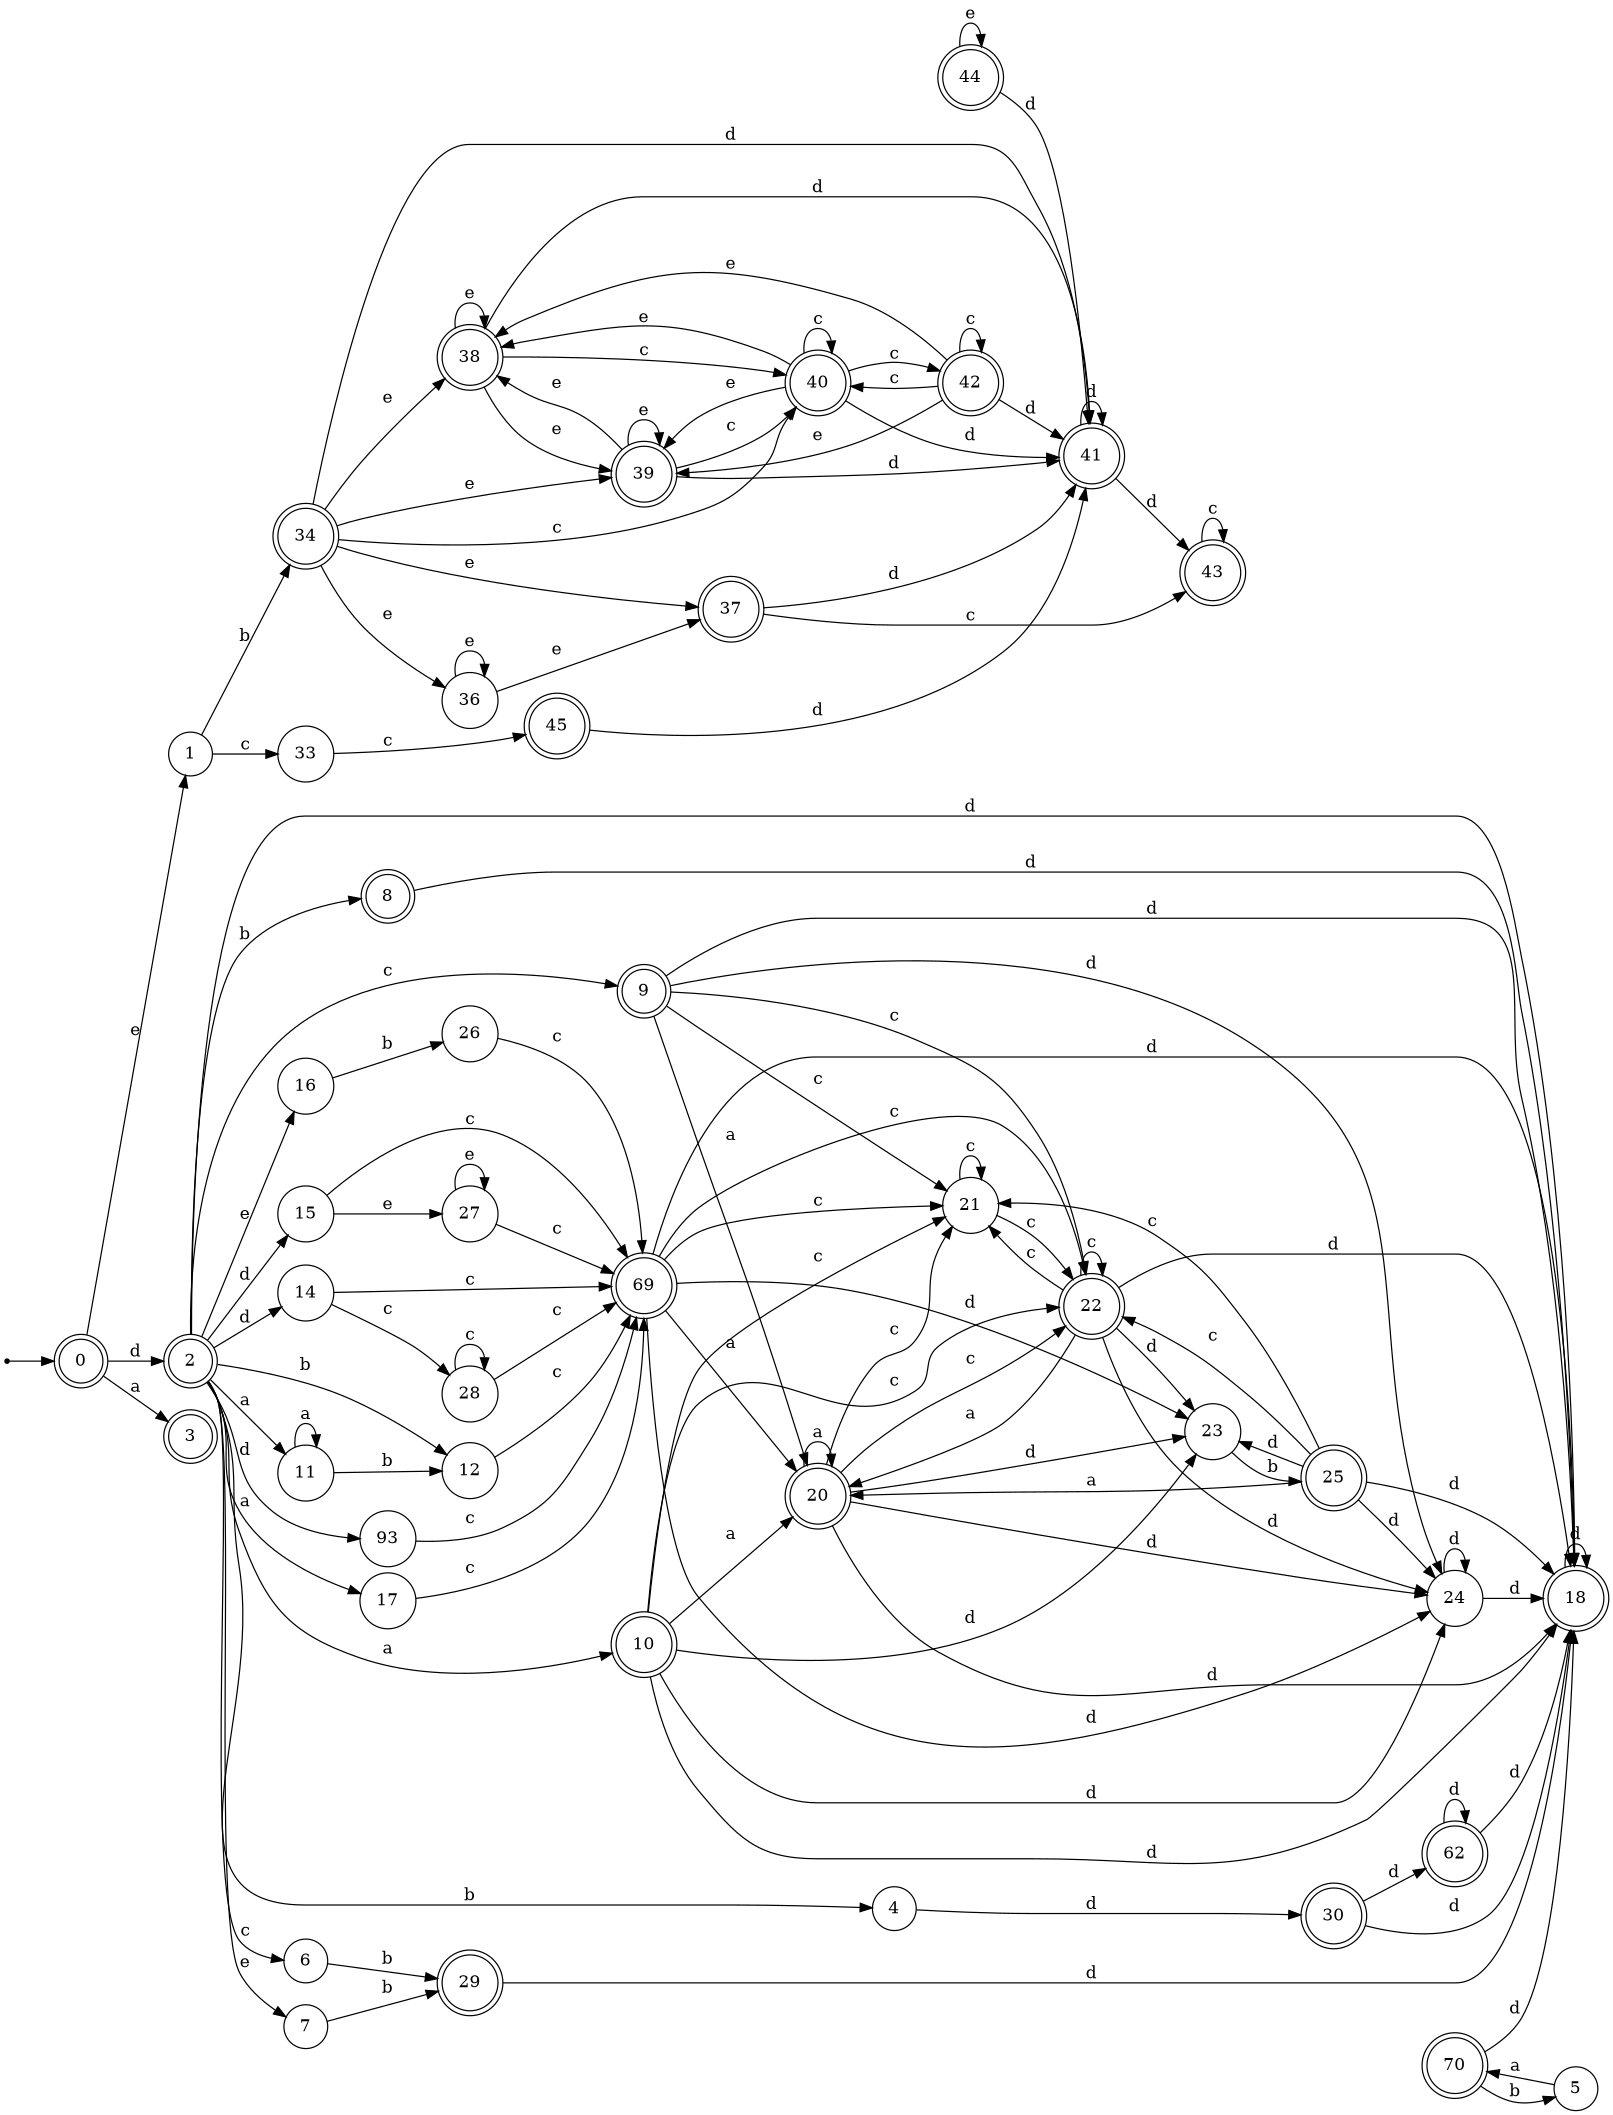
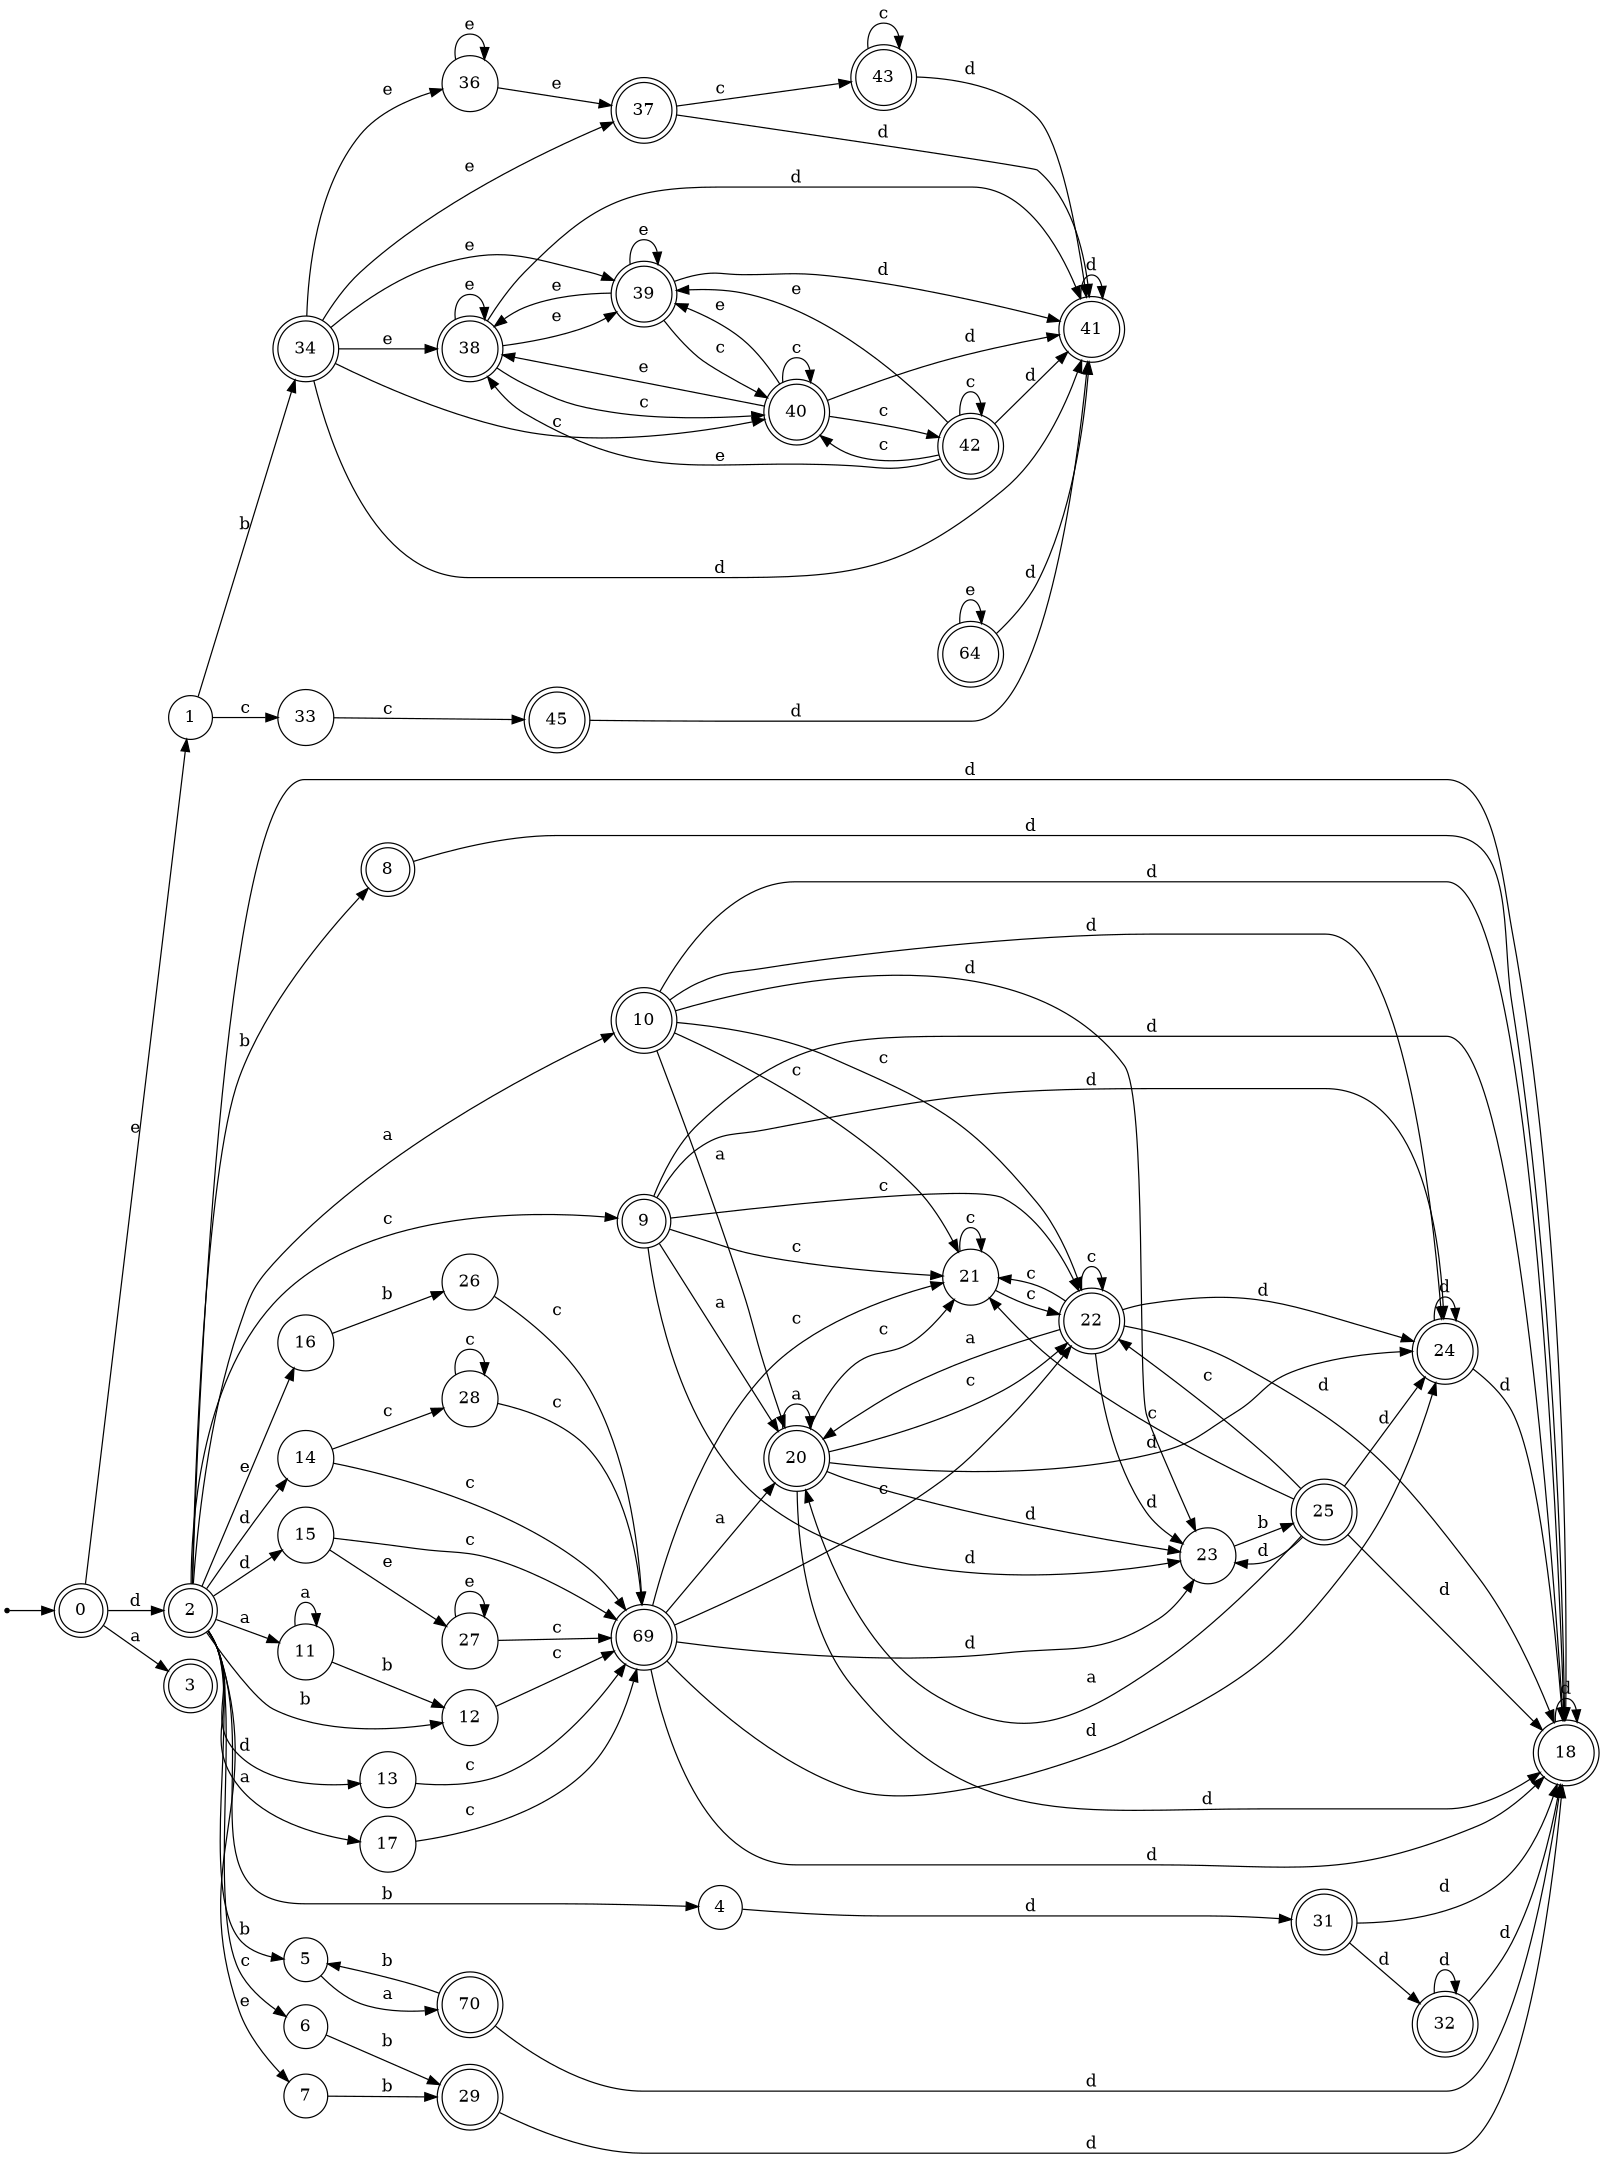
  digraph {
    rankdir=LR
    node [shape=doublecircle]
    dummy0 [shape=point]
    0
    1 [shape=circle]
    2
    3
    33 [shape=circle]
    34
    4 [shape=circle]
    5 [shape=circle]
    6 [shape=circle]
    7 [shape=circle]
    8
    9
    10
    11 [shape=circle]
    12 [shape=circle]
-   13 [shape=circle label=93]
+   13 [shape=circle]
    14 [shape=circle]
    15 [shape=circle]
    16 [shape=circle]
    17 [shape=circle]
    18
    45
    36 [shape=circle]
    37
    38
    39
    40
    41
-   31 [label=30]
+   31
    n31 [label=70]
    29
    20
    21 [shape=circle]
    22
    23 [shape=circle]
-   24 [shape=circle]
+   24
    n38 [label=69]
    28 [shape=circle]
    27 [shape=circle]
    26 [shape=circle]
-   32 [label=62]
+   32
    25
    43
    42
-   44
+   44 [label=64]
    dummy0 -> 0
    0 -> 1 [label=e]
    0 -> 2 [label=d]
    0 -> 3 [label=a]
    1 -> 33 [label=c]
    1 -> 34 [label=b]
    2 -> 4 [label=b]
+   2 -> 5 [label=b]
    2 -> 6 [label=c]
    2 -> 7 [label=e]
    2 -> 8 [label=b]
    2 -> 9 [label=c]
    2 -> 10 [label=a]
    2 -> 11 [label=a]
    2 -> 12 [label=b]
    2 -> 13 [label=d]
    2 -> 14 [label=d]
    2 -> 15 [label=d]
    2 -> 16 [label=e]
    2 -> 17 [label=a]
    2 -> 18 [label=d]
    33 -> 45 [label=c]
    34 -> 36 [label=e]
    34 -> 37 [label=e]
    34 -> 38 [label=e]
    34 -> 39 [label=e]
    34 -> 40 [label=c]
    34 -> 41 [label=d]
    4 -> 31 [label=d]
    5 -> n31 [label=a]
    6 -> 29 [label=b]
    7 -> 29 [label=b]
    8 -> 18 [label=d]
    9 -> 18 [label=d]
    9 -> 20 [label=a]
    9 -> 21 [label=c]
    9 -> 22 [label=c]
+   9 -> 23 [label=d]
    9 -> 24 [label=d]
    10 -> 18 [label=d]
    10 -> 20 [label=a]
    10 -> 21 [label=c]
    10 -> 22 [label=c]
    10 -> 23 [label=d]
    10 -> 24 [label=d]
    11 -> 11 [label=a]
    11 -> 12 [label=b]
    12 -> n38 [label=c]
    13 -> n38 [label=c]
    14 -> n38 [label=c]
    14 -> 28 [label=c]
    15 -> n38 [label=c]
    15 -> 27 [label=e]
    16 -> 26 [label=b]
    17 -> n38 [label=c]
    18 -> 18 [label=d]
    45 -> 41 [label=d]
    36 -> 36 [label=e]
    36 -> 37 [label=e]
    37 -> 41 [label=d]
    37 -> 43 [label=c]
    38 -> 38 [label=e]
    38 -> 39 [label=e]
    38 -> 40 [label=c]
    38 -> 41 [label=d]
    39 -> 38 [label=e]
    39 -> 39 [label=e]
    39 -> 40 [label=c]
    39 -> 41 [label=d]
    40 -> 38 [label=e]
    40 -> 39 [label=e]
    40 -> 40 [label=c]
    40 -> 41 [label=d]
    40 -> 42 [label=c]
    41 -> 41 [label=d]
    31 -> 18 [label=d]
    31 -> 32 [label=d]
    n31 -> 5 [label=b]
    n31 -> 18 [label=d]
    29 -> 18 [label=d]
    20 -> 18 [label=d]
    20 -> 20 [label=a]
    20 -> 21 [label=c]
    20 -> 22 [label=c]
    20 -> 23 [label=d]
    20 -> 24 [label=d]
    21 -> 21 [label=c]
    21 -> 22 [label=c]
    22 -> 18 [label=d]
    22 -> 20 [label=a]
    22 -> 21 [label=c]
    22 -> 22 [label=c]
    22 -> 23 [label=d]
    22 -> 24 [label=d]
    23 -> 25 [label=b]
    24 -> 18 [label=d]
    24 -> 24 [label=d]
    n38 -> 18 [label=d]
    n38 -> 20 [label=a]
    n38 -> 21 [label=c]
    n38 -> 22 [label=c]
    n38 -> 23 [label=d]
    n38 -> 24 [label=d]
    28 -> n38 [label=c]
    28 -> 28 [label=c]
    27 -> n38 [label=c]
    27 -> 27 [label=e]
    26 -> n38 [label=c]
    32 -> 18 [label=d]
    32 -> 32 [label=d]
    25 -> 18 [label=d]
    25 -> 20 [label=a]
    25 -> 21 [label=c]
    25 -> 22 [label=c]
    25 -> 23 [label=d]
    25 -> 24 [label=d]
-   41 -> 43 [label=d]
+   43 -> 41 [label=d]
    43 -> 43 [label=c]
    42 -> 38 [label=e]
    42 -> 39 [label=e]
    42 -> 40 [label=c]
    42 -> 41 [label=d]
    42 -> 42 [label=c]
    44 -> 41 [label=d]
    44 -> 44 [label=e]
  }
